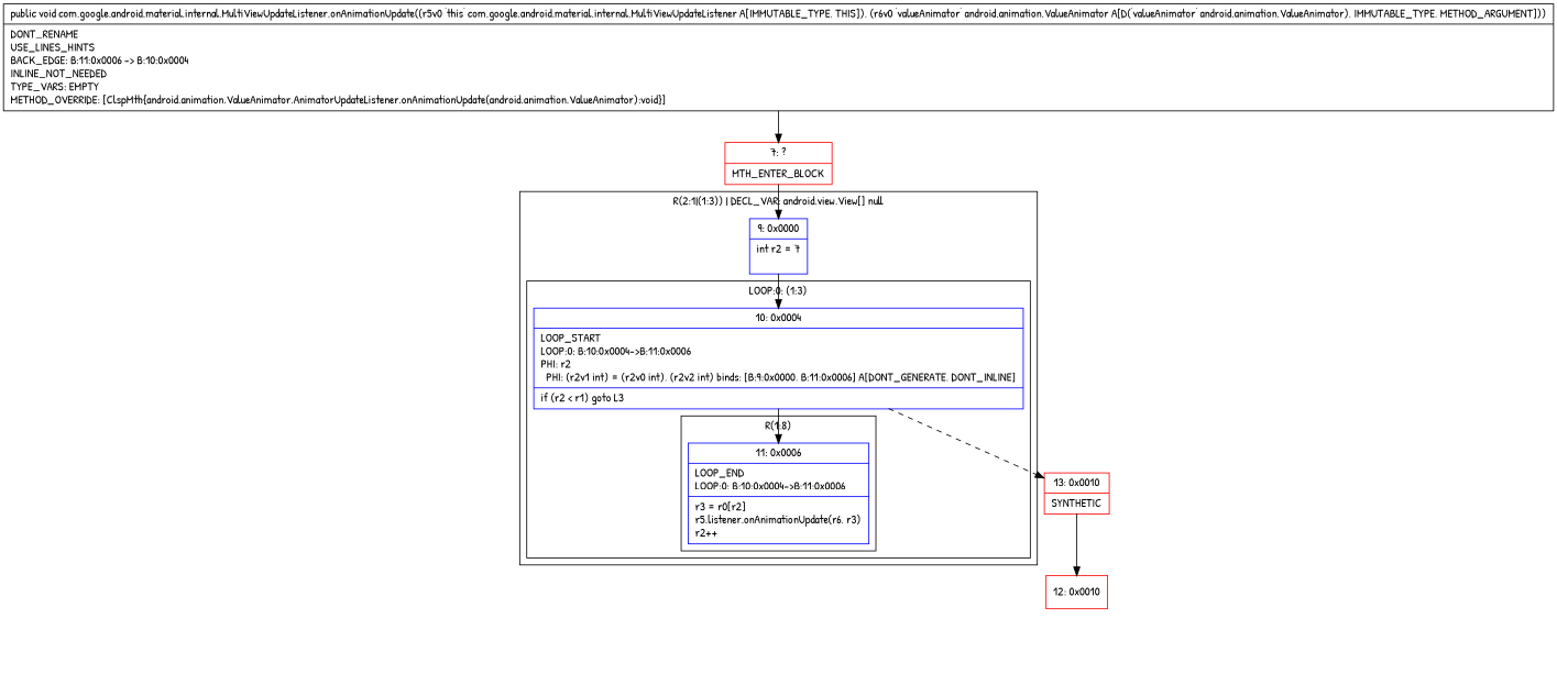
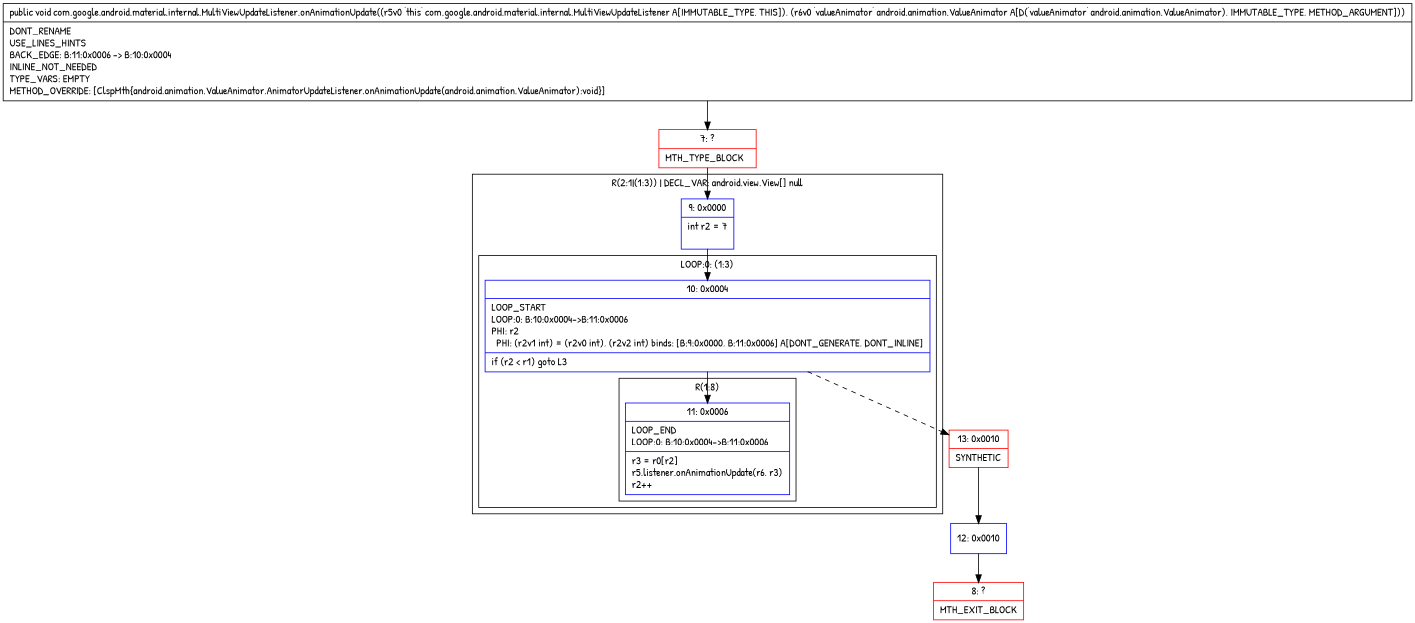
  digraph {
    fontname="Patrick Hand"
    node [color=red fontname="Patrick Hand" shape=record]
    edge [fontname="Patrick Hand"]
    n1 [color=blue label="{11\:\ 0x0006|LOOP_END\lLOOP:0: B:10:0x0004\-\>B:11:0x0006\l|r3 = r0[r2]\lr5.listener.onAnimationUpdate(r6, r3)\lr2++\l}"]
    n2 [color=blue label="{10\:\ 0x0004|LOOP_START\lLOOP:0: B:10:0x0004\-\>B:11:0x0006\lPHI: r2 \l  PHI: (r2v1 int) = (r2v0 int), (r2v2 int) binds: [B:9:0x0000, B:11:0x0006] A[DONT_GENERATE, DONT_INLINE]\l|if (r2 \< r1) goto L3\l}"]
    n3 [color=blue label="{9\:\ 0x0000|int r2 = 7\l\l}"]
    n4 [label="{13\:\ 0x0010|SYNTHETIC\l}"]
-   n5 [label="{12\:\ 0x0010}"]
-   n6 [label="{7\:\ ?|MTH_ENTER_BLOCK\l}"]
+   n5 [color=blue label="{12\:\ 0x0010}"]
+   n6 [label="{7\:\ ?|MTH_TYPE_BLOCK\l}"]
+   n7 [label="{8\:\ ?|MTH_EXIT_BLOCK\l}"]
    n8 [label="{public void com.google.android.material.internal.MultiViewUpdateListener.onAnimationUpdate((r5v0 'this' com.google.android.material.internal.MultiViewUpdateListener A[IMMUTABLE_TYPE, THIS]), (r6v0 'valueAnimator' android.animation.ValueAnimator A[D('valueAnimator' android.animation.ValueAnimator), IMMUTABLE_TYPE, METHOD_ARGUMENT]))  | DONT_RENAME\lUSE_LINES_HINTS\lBACK_EDGE: B:11:0x0006 \-\> B:10:0x0004\lINLINE_NOT_NEEDED\lTYPE_VARS: EMPTY\lMETHOD_OVERRIDE: [ClspMth\{android.animation.ValueAnimator.AnimatorUpdateListener.onAnimationUpdate(android.animation.ValueAnimator):void\}]\l}" color=""]
    subgraph cluster_1 {
      label="R(2:1|(1:3)) | DECL_VAR: android.view.View[] null\l"
      n3
      subgraph cluster_2 {
        label="LOOP:0: (1:3)"
        n2
        subgraph cluster_3 {
          label="R(1:8)"
          n1
        }
      }
    }
    n2 -> n1
    n2 -> n4 [style=dashed]
    n3 -> n2
    n4 -> n5
+   n5 -> n7
    n6 -> n3
    n8 -> n6
  }
